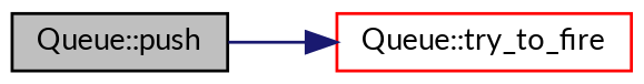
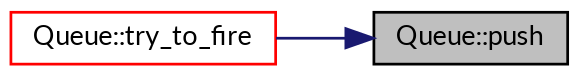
  digraph {
    rankdir=LR
    fontname=Lato
    node [fontname=Lato fontsize=10 shape=record style=filled]
    n1 [color=black fillcolor=grey75 fontcolor=black height=0.2 label="Queue::push" width=0.4]
    n2 [color=red fillcolor=white height=0.2 label="Queue::try_to_fire" width=0.4]
-   n1 -> n2 [color=midnightblue fontname=Lato fontsize=10 labelfontname=Helvetica labelfontsize=10 style=solid]
+   n2 -> n1 [color=midnightblue fontname=Lato fontsize=10 labelfontname=Helvetica labelfontsize=10 style=solid]
  }
